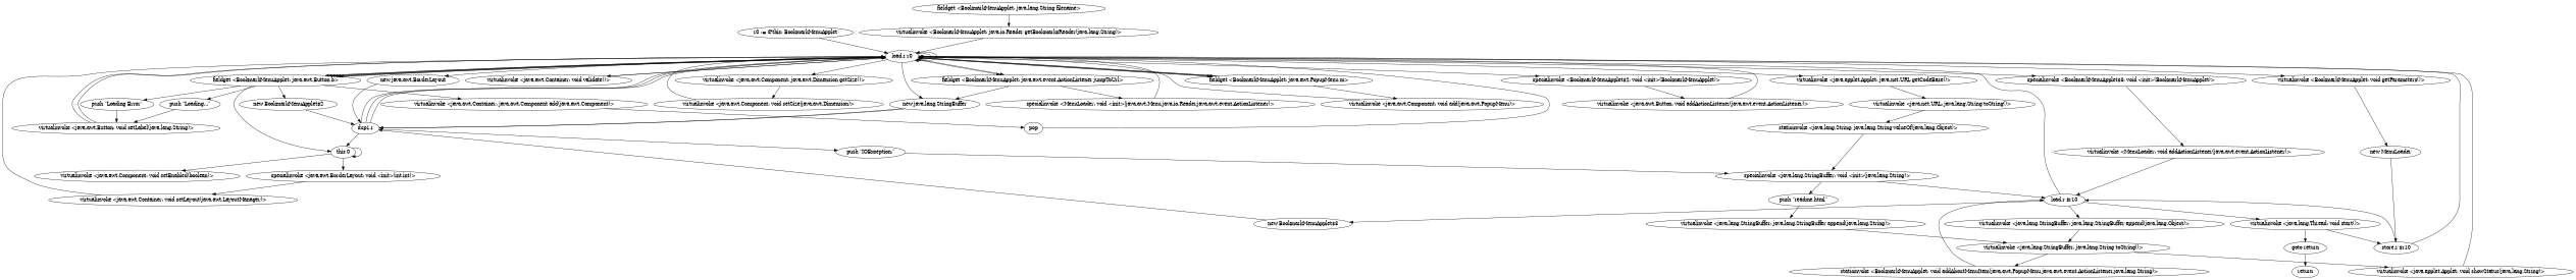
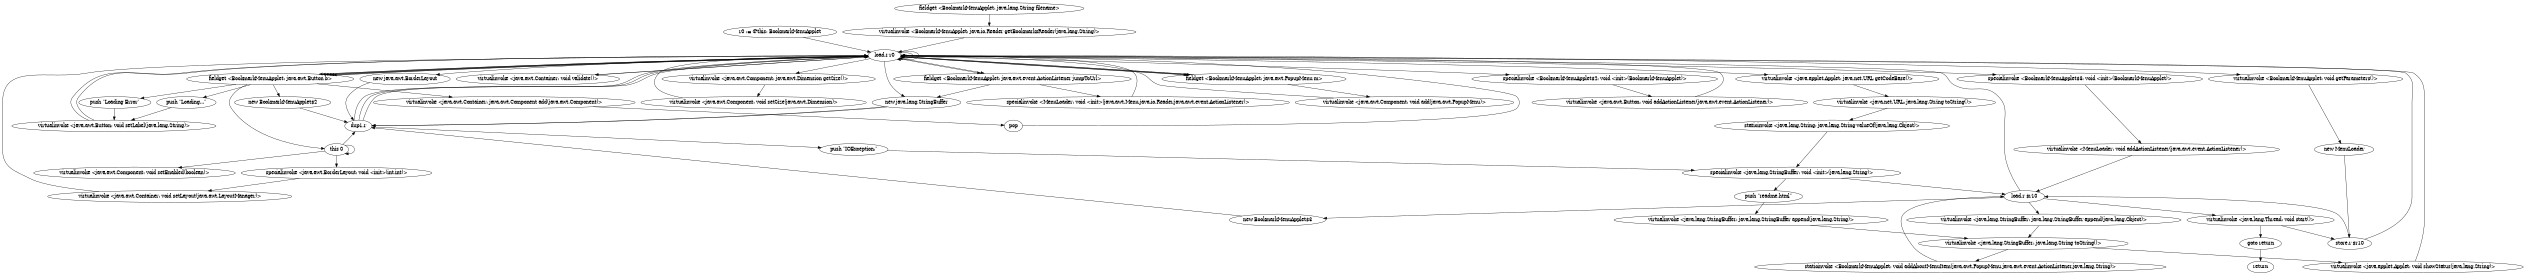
  digraph {
    "r0 := @this: BookmarkMenuApplet"
    "load.r r0"
    "new java.awt.BorderLayout"
    "fieldget <BookmarkMenuApplet: java.awt.Button b>"
    "virtualinvoke <java.awt.Component: java.awt.Dimension getSize()>"
    "fieldget <BookmarkMenuApplet: java.awt.PopupMenu m>"
    "virtualinvoke <java.awt.Container: void validate()>"
    "specialinvoke <BookmarkMenuApplet$2: void <init>(BookmarkMenuApplet)>"
    "virtualinvoke <BookmarkMenuApplet: void getParameters()>"
    "fieldget <BookmarkMenuApplet: java.awt.event.ActionListener jumpToUrl>"
    "new java.lang.StringBuffer"
    "virtualinvoke <java.applet.Applet: java.net.URL getCodeBase()>"
    "specialinvoke <BookmarkMenuApplet$3: void <init>(BookmarkMenuApplet)>"
    "dup1.r"
    n15 [label="this 0"]
    "push \"Loading...\""
    "virtualinvoke <java.awt.Container: java.awt.Component add(java.awt.Component)>"
    "new BookmarkMenuApplet$2"
    "push \"Loading Error\""
    "virtualinvoke <java.awt.Component: void setSize(java.awt.Dimension)>"
    "virtualinvoke <java.awt.Component: void add(java.awt.PopupMenu)>"
    "virtualinvoke <java.awt.Button: void addActionListener(java.awt.event.ActionListener)>"
    "new MenuLoader"
    "fieldget <BookmarkMenuApplet: java.lang.String filename>"
    "virtualinvoke <BookmarkMenuApplet: java.io.Reader getBookmarksReader(java.lang.String)>"
    "specialinvoke <MenuLoader: void <init>(java.awt.Menu,java.io.Reader,java.awt.event.ActionListener)>"
    "virtualinvoke <java.net.URL: java.lang.String toString()>"
    "virtualinvoke <MenuLoader: void addActionListener(java.awt.event.ActionListener)>"
    "push \"IOException:\""
    "specialinvoke <java.awt.BorderLayout: void <init>(int,int)>"
    "virtualinvoke <java.awt.Component: void setEnabled(boolean)>"
    "specialinvoke <java.lang.StringBuffer: void <init>(java.lang.String)>"
    "virtualinvoke <java.awt.Container: void setLayout(java.awt.LayoutManager)>"
    "virtualinvoke <java.awt.Button: void setLabel(java.lang.String)>"
    pop
    "store.r $r10"
    "load.r $r10"
    "new BookmarkMenuApplet$3"
    "virtualinvoke <java.lang.Thread: void start()>"
    "virtualinvoke <java.lang.StringBuffer: java.lang.StringBuffer append(java.lang.Object)>"
    "goto return"
    "virtualinvoke <java.lang.StringBuffer: java.lang.String toString()>"
    "staticinvoke <java.lang.String: java.lang.String valueOf(java.lang.Object)>"
    "push \"readme.html\""
    "virtualinvoke <java.lang.StringBuffer: java.lang.StringBuffer append(java.lang.String)>"
    "staticinvoke <BookmarkMenuApplet: void addAboutMenuItem(java.awt.PopupMenu,java.awt.event.ActionListener,java.lang.String)>"
    "virtualinvoke <java.applet.Applet: void showStatus(java.lang.String)>"
    return
    "r0 := @this: BookmarkMenuApplet" -> "load.r r0"
    "load.r r0" -> "load.r r0"
    "load.r r0" -> "load.r r0"
    "load.r r0" -> "load.r r0"
    "load.r r0" -> "new java.awt.BorderLayout"
    "load.r r0" -> "fieldget <BookmarkMenuApplet: java.awt.Button b>"
    "load.r r0" -> "fieldget <BookmarkMenuApplet: java.awt.Button b>"
    "load.r r0" -> "fieldget <BookmarkMenuApplet: java.awt.Button b>"
    "load.r r0" -> "fieldget <BookmarkMenuApplet: java.awt.Button b>"
    "load.r r0" -> "fieldget <BookmarkMenuApplet: java.awt.Button b>"
    "load.r r0" -> "fieldget <BookmarkMenuApplet: java.awt.Button b>"
    "load.r r0" -> "virtualinvoke <java.awt.Component: java.awt.Dimension getSize()>"
    "load.r r0" -> "fieldget <BookmarkMenuApplet: java.awt.PopupMenu m>"
    "load.r r0" -> "fieldget <BookmarkMenuApplet: java.awt.PopupMenu m>"
    "load.r r0" -> "fieldget <BookmarkMenuApplet: java.awt.PopupMenu m>"
    "load.r r0" -> "virtualinvoke <java.awt.Container: void validate()>"
    "load.r r0" -> "specialinvoke <BookmarkMenuApplet$2: void <init>(BookmarkMenuApplet)>"
    "load.r r0" -> "virtualinvoke <BookmarkMenuApplet: void getParameters()>"
    "load.r r0" -> "fieldget <BookmarkMenuApplet: java.awt.event.ActionListener jumpToUrl>"
    "load.r r0" -> "fieldget <BookmarkMenuApplet: java.awt.event.ActionListener jumpToUrl>"
    "load.r r0" -> "new java.lang.StringBuffer"
    "load.r r0" -> "virtualinvoke <java.applet.Applet: java.net.URL getCodeBase()>"
    "load.r r0" -> "specialinvoke <BookmarkMenuApplet$3: void <init>(BookmarkMenuApplet)>"
    "new java.awt.BorderLayout" -> "dup1.r"
    "fieldget <BookmarkMenuApplet: java.awt.Button b>" -> "load.r r0"
    "fieldget <BookmarkMenuApplet: java.awt.Button b>" -> n15
    "fieldget <BookmarkMenuApplet: java.awt.Button b>" -> "push \"Loading...\""
    "fieldget <BookmarkMenuApplet: java.awt.Button b>" -> "virtualinvoke <java.awt.Container: java.awt.Component add(java.awt.Component)>"
    "fieldget <BookmarkMenuApplet: java.awt.Button b>" -> "new BookmarkMenuApplet$2"
    "fieldget <BookmarkMenuApplet: java.awt.Button b>" -> "push \"Loading Error\""
    "virtualinvoke <java.awt.Component: java.awt.Dimension getSize()>" -> "virtualinvoke <java.awt.Component: void setSize(java.awt.Dimension)>"
    "fieldget <BookmarkMenuApplet: java.awt.PopupMenu m>" -> "load.r r0"
    "fieldget <BookmarkMenuApplet: java.awt.PopupMenu m>" -> "load.r r0"
    "fieldget <BookmarkMenuApplet: java.awt.PopupMenu m>" -> "virtualinvoke <java.awt.Component: void add(java.awt.PopupMenu)>"
    "virtualinvoke <java.awt.Container: void validate()>" -> "load.r r0"
    "specialinvoke <BookmarkMenuApplet$2: void <init>(BookmarkMenuApplet)>" -> "virtualinvoke <java.awt.Button: void addActionListener(java.awt.event.ActionListener)>"
    "virtualinvoke <BookmarkMenuApplet: void getParameters()>" -> "new MenuLoader"
    "fieldget <BookmarkMenuApplet: java.awt.event.ActionListener jumpToUrl>" -> "new java.lang.StringBuffer"
    "fieldget <BookmarkMenuApplet: java.awt.event.ActionListener jumpToUrl>" -> "specialinvoke <MenuLoader: void <init>(java.awt.Menu,java.io.Reader,java.awt.event.ActionListener)>"
    "new java.lang.StringBuffer" -> "dup1.r"
    "new java.lang.StringBuffer" -> "dup1.r"
    "virtualinvoke <java.applet.Applet: java.net.URL getCodeBase()>" -> "virtualinvoke <java.net.URL: java.lang.String toString()>"
    "specialinvoke <BookmarkMenuApplet$3: void <init>(BookmarkMenuApplet)>" -> "virtualinvoke <MenuLoader: void addActionListener(java.awt.event.ActionListener)>"
    "dup1.r" -> "load.r r0"
    "dup1.r" -> "load.r r0"
    "dup1.r" -> "load.r r0"
-   "dup1.r" -> n15
+   n15 -> "dup1.r"
    "dup1.r" -> "push \"IOException:\""
    n15 -> n15
    n15 -> "specialinvoke <java.awt.BorderLayout: void <init>(int,int)>"
    n15 -> "virtualinvoke <java.awt.Component: void setEnabled(boolean)>"
    "push \"Loading...\"" -> "virtualinvoke <java.awt.Button: void setLabel(java.lang.String)>"
    "virtualinvoke <java.awt.Container: java.awt.Component add(java.awt.Component)>" -> pop
    "new BookmarkMenuApplet$2" -> "dup1.r"
    "push \"Loading Error\"" -> "virtualinvoke <java.awt.Button: void setLabel(java.lang.String)>"
    "virtualinvoke <java.awt.Component: void setSize(java.awt.Dimension)>" -> "load.r r0"
    "virtualinvoke <java.awt.Component: void add(java.awt.PopupMenu)>" -> "load.r r0"
    "virtualinvoke <java.awt.Button: void addActionListener(java.awt.event.ActionListener)>" -> "load.r r0"
    "new MenuLoader" -> "store.r $r10"
    "fieldget <BookmarkMenuApplet: java.lang.String filename>" -> "virtualinvoke <BookmarkMenuApplet: java.io.Reader getBookmarksReader(java.lang.String)>"
    "virtualinvoke <BookmarkMenuApplet: java.io.Reader getBookmarksReader(java.lang.String)>" -> "load.r r0"
    "specialinvoke <MenuLoader: void <init>(java.awt.Menu,java.io.Reader,java.awt.event.ActionListener)>" -> "load.r r0"
    "virtualinvoke <java.net.URL: java.lang.String toString()>" -> "staticinvoke <java.lang.String: java.lang.String valueOf(java.lang.Object)>"
    "virtualinvoke <MenuLoader: void addActionListener(java.awt.event.ActionListener)>" -> "load.r $r10"
    "push \"IOException:\"" -> "specialinvoke <java.lang.StringBuffer: void <init>(java.lang.String)>"
    "specialinvoke <java.awt.BorderLayout: void <init>(int,int)>" -> "virtualinvoke <java.awt.Container: void setLayout(java.awt.LayoutManager)>"
    "specialinvoke <java.lang.StringBuffer: void <init>(java.lang.String)>" -> "load.r $r10"
    "specialinvoke <java.lang.StringBuffer: void <init>(java.lang.String)>" -> "push \"readme.html\""
    "virtualinvoke <java.awt.Container: void setLayout(java.awt.LayoutManager)>" -> "load.r r0"
    "virtualinvoke <java.awt.Button: void setLabel(java.lang.String)>" -> "load.r r0"
    "virtualinvoke <java.awt.Button: void setLabel(java.lang.String)>" -> "load.r r0"
    pop -> "load.r r0"
    "store.r $r10" -> "load.r r0"
    "store.r $r10" -> "load.r $r10"
    "load.r $r10" -> "load.r r0"
    "load.r $r10" -> "new BookmarkMenuApplet$3"
    "load.r $r10" -> "virtualinvoke <java.lang.Thread: void start()>"
    "load.r $r10" -> "virtualinvoke <java.lang.StringBuffer: java.lang.StringBuffer append(java.lang.Object)>"
    "new BookmarkMenuApplet$3" -> "dup1.r"
    "virtualinvoke <java.lang.Thread: void start()>" -> "store.r $r10"
    "virtualinvoke <java.lang.Thread: void start()>" -> "goto return"
    "virtualinvoke <java.lang.StringBuffer: java.lang.StringBuffer append(java.lang.Object)>" -> "virtualinvoke <java.lang.StringBuffer: java.lang.String toString()>"
    "goto return" -> return
    "virtualinvoke <java.lang.StringBuffer: java.lang.String toString()>" -> "staticinvoke <BookmarkMenuApplet: void addAboutMenuItem(java.awt.PopupMenu,java.awt.event.ActionListener,java.lang.String)>"
    "virtualinvoke <java.lang.StringBuffer: java.lang.String toString()>" -> "virtualinvoke <java.applet.Applet: void showStatus(java.lang.String)>"
    "staticinvoke <java.lang.String: java.lang.String valueOf(java.lang.Object)>" -> "specialinvoke <java.lang.StringBuffer: void <init>(java.lang.String)>"
    "push \"readme.html\"" -> "virtualinvoke <java.lang.StringBuffer: java.lang.StringBuffer append(java.lang.String)>"
    "virtualinvoke <java.lang.StringBuffer: java.lang.StringBuffer append(java.lang.String)>" -> "virtualinvoke <java.lang.StringBuffer: java.lang.String toString()>"
    "staticinvoke <BookmarkMenuApplet: void addAboutMenuItem(java.awt.PopupMenu,java.awt.event.ActionListener,java.lang.String)>" -> "load.r $r10"
    "virtualinvoke <java.applet.Applet: void showStatus(java.lang.String)>" -> "load.r r0"
  }
